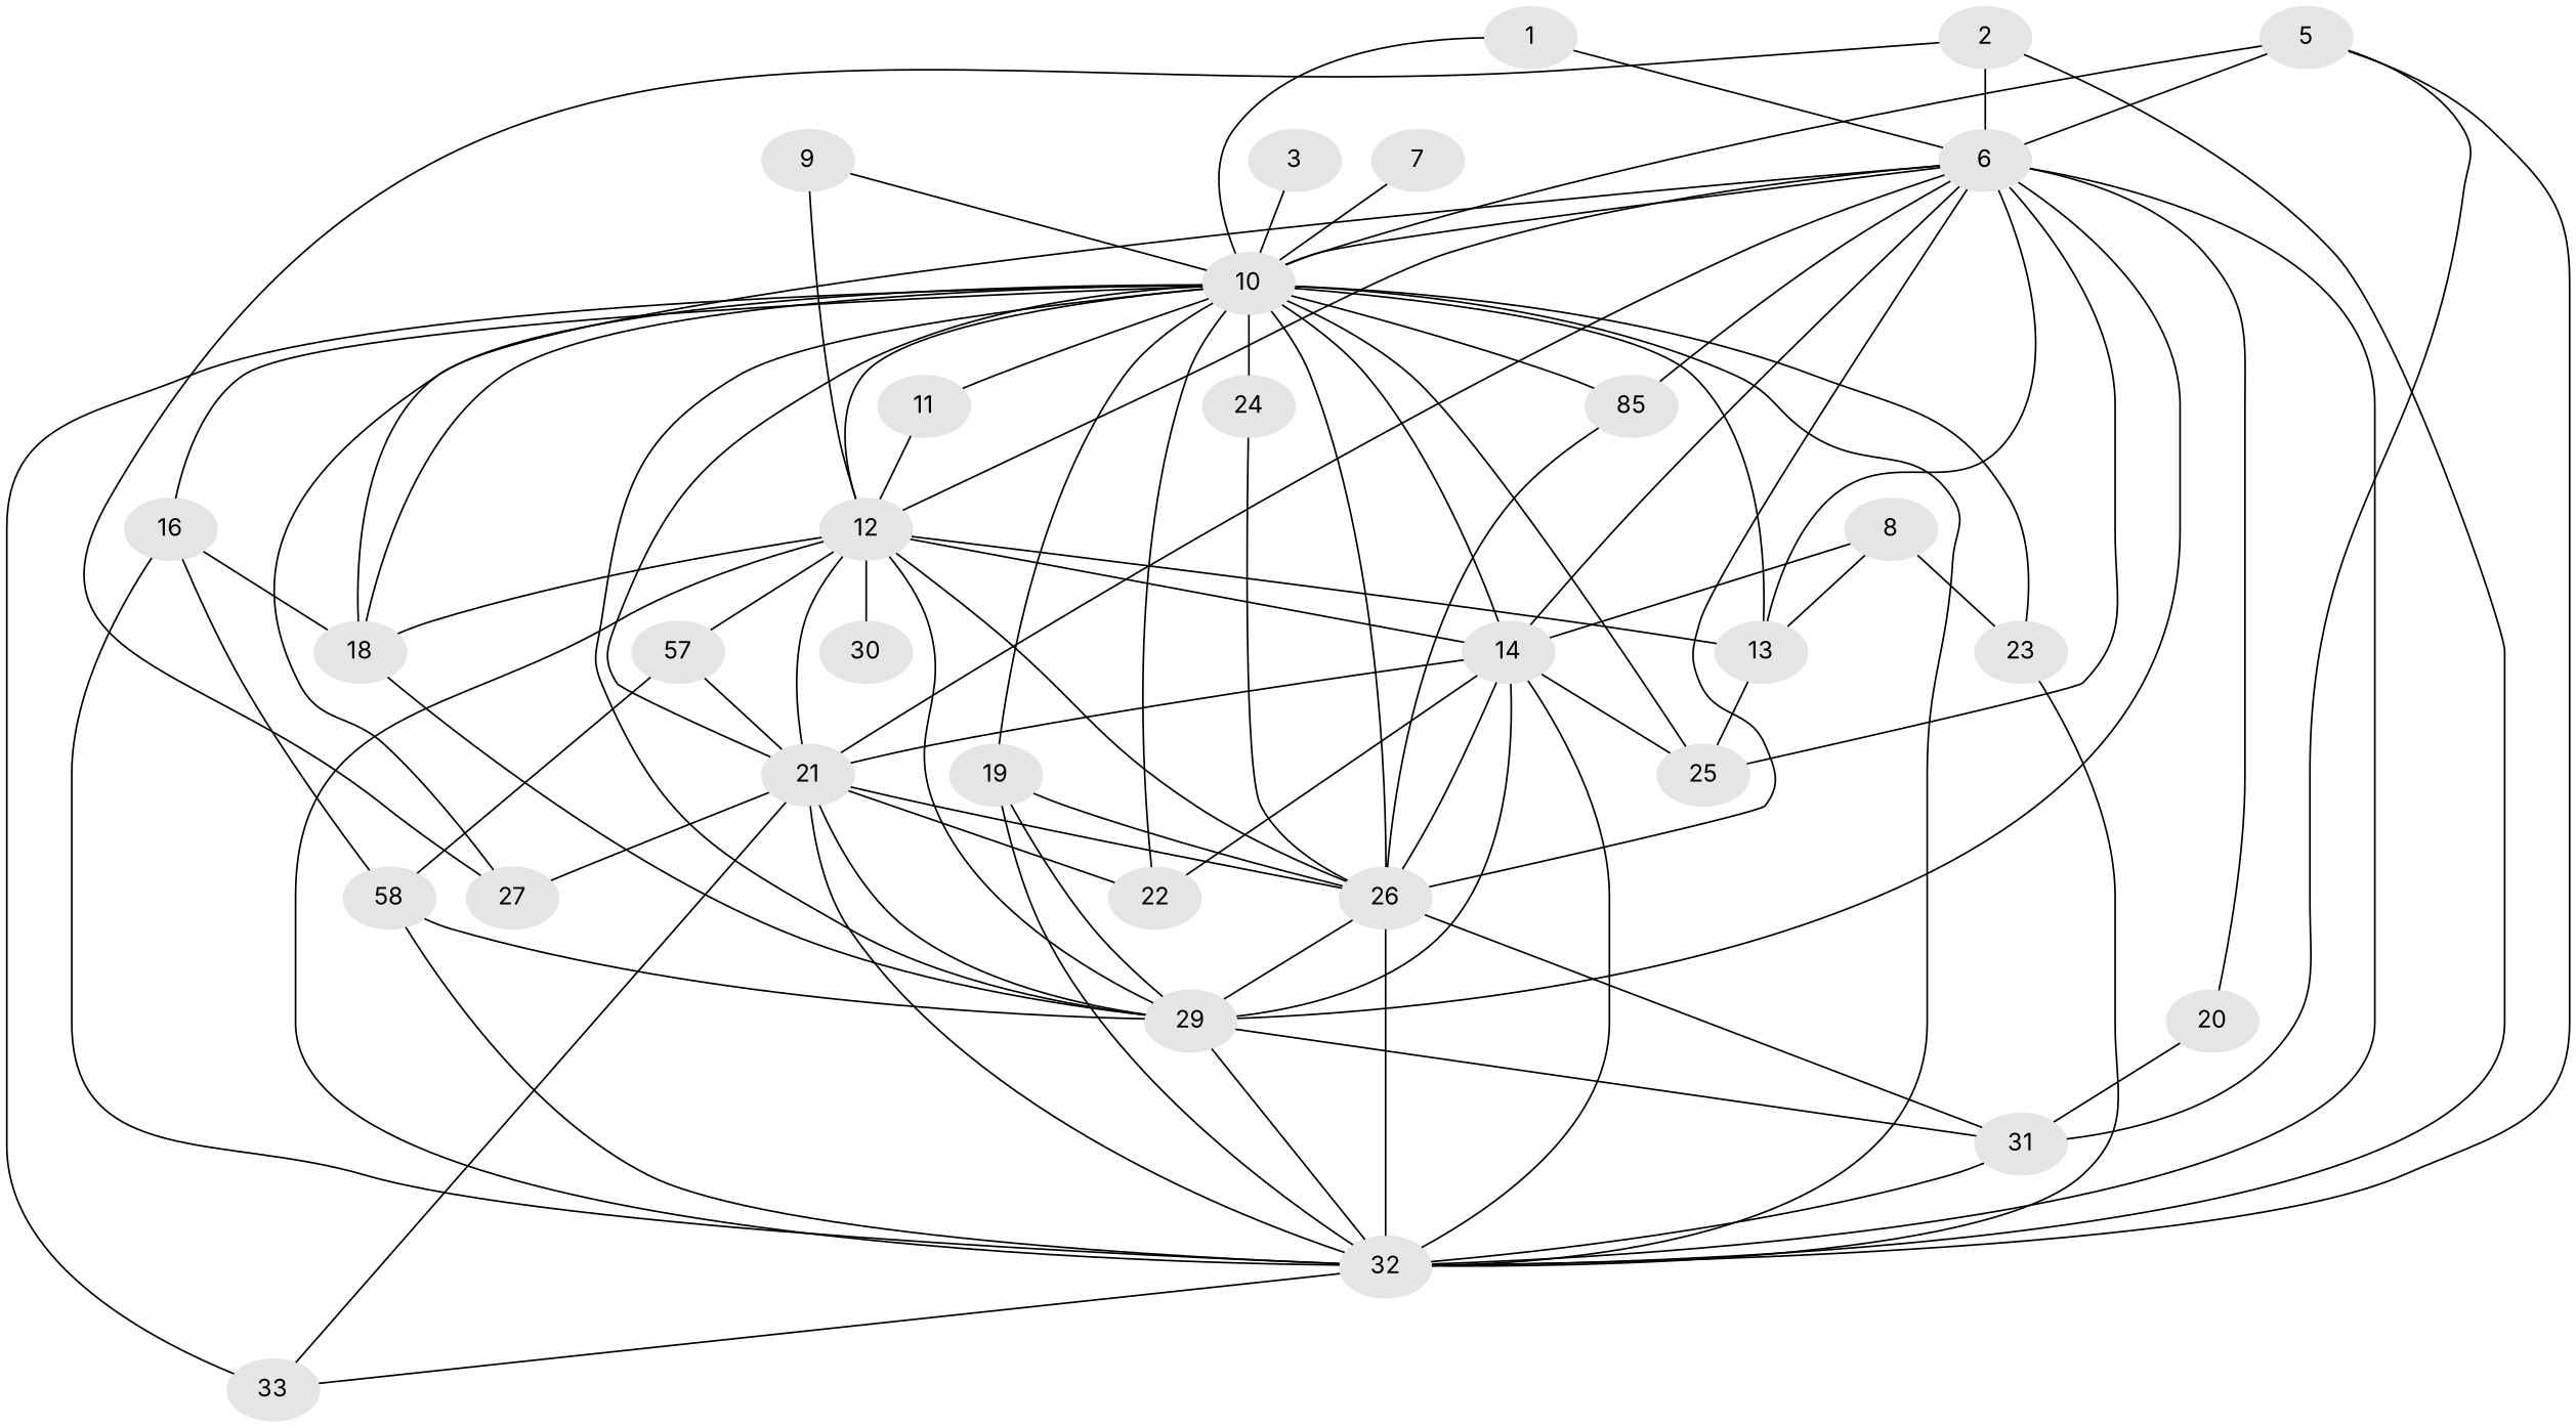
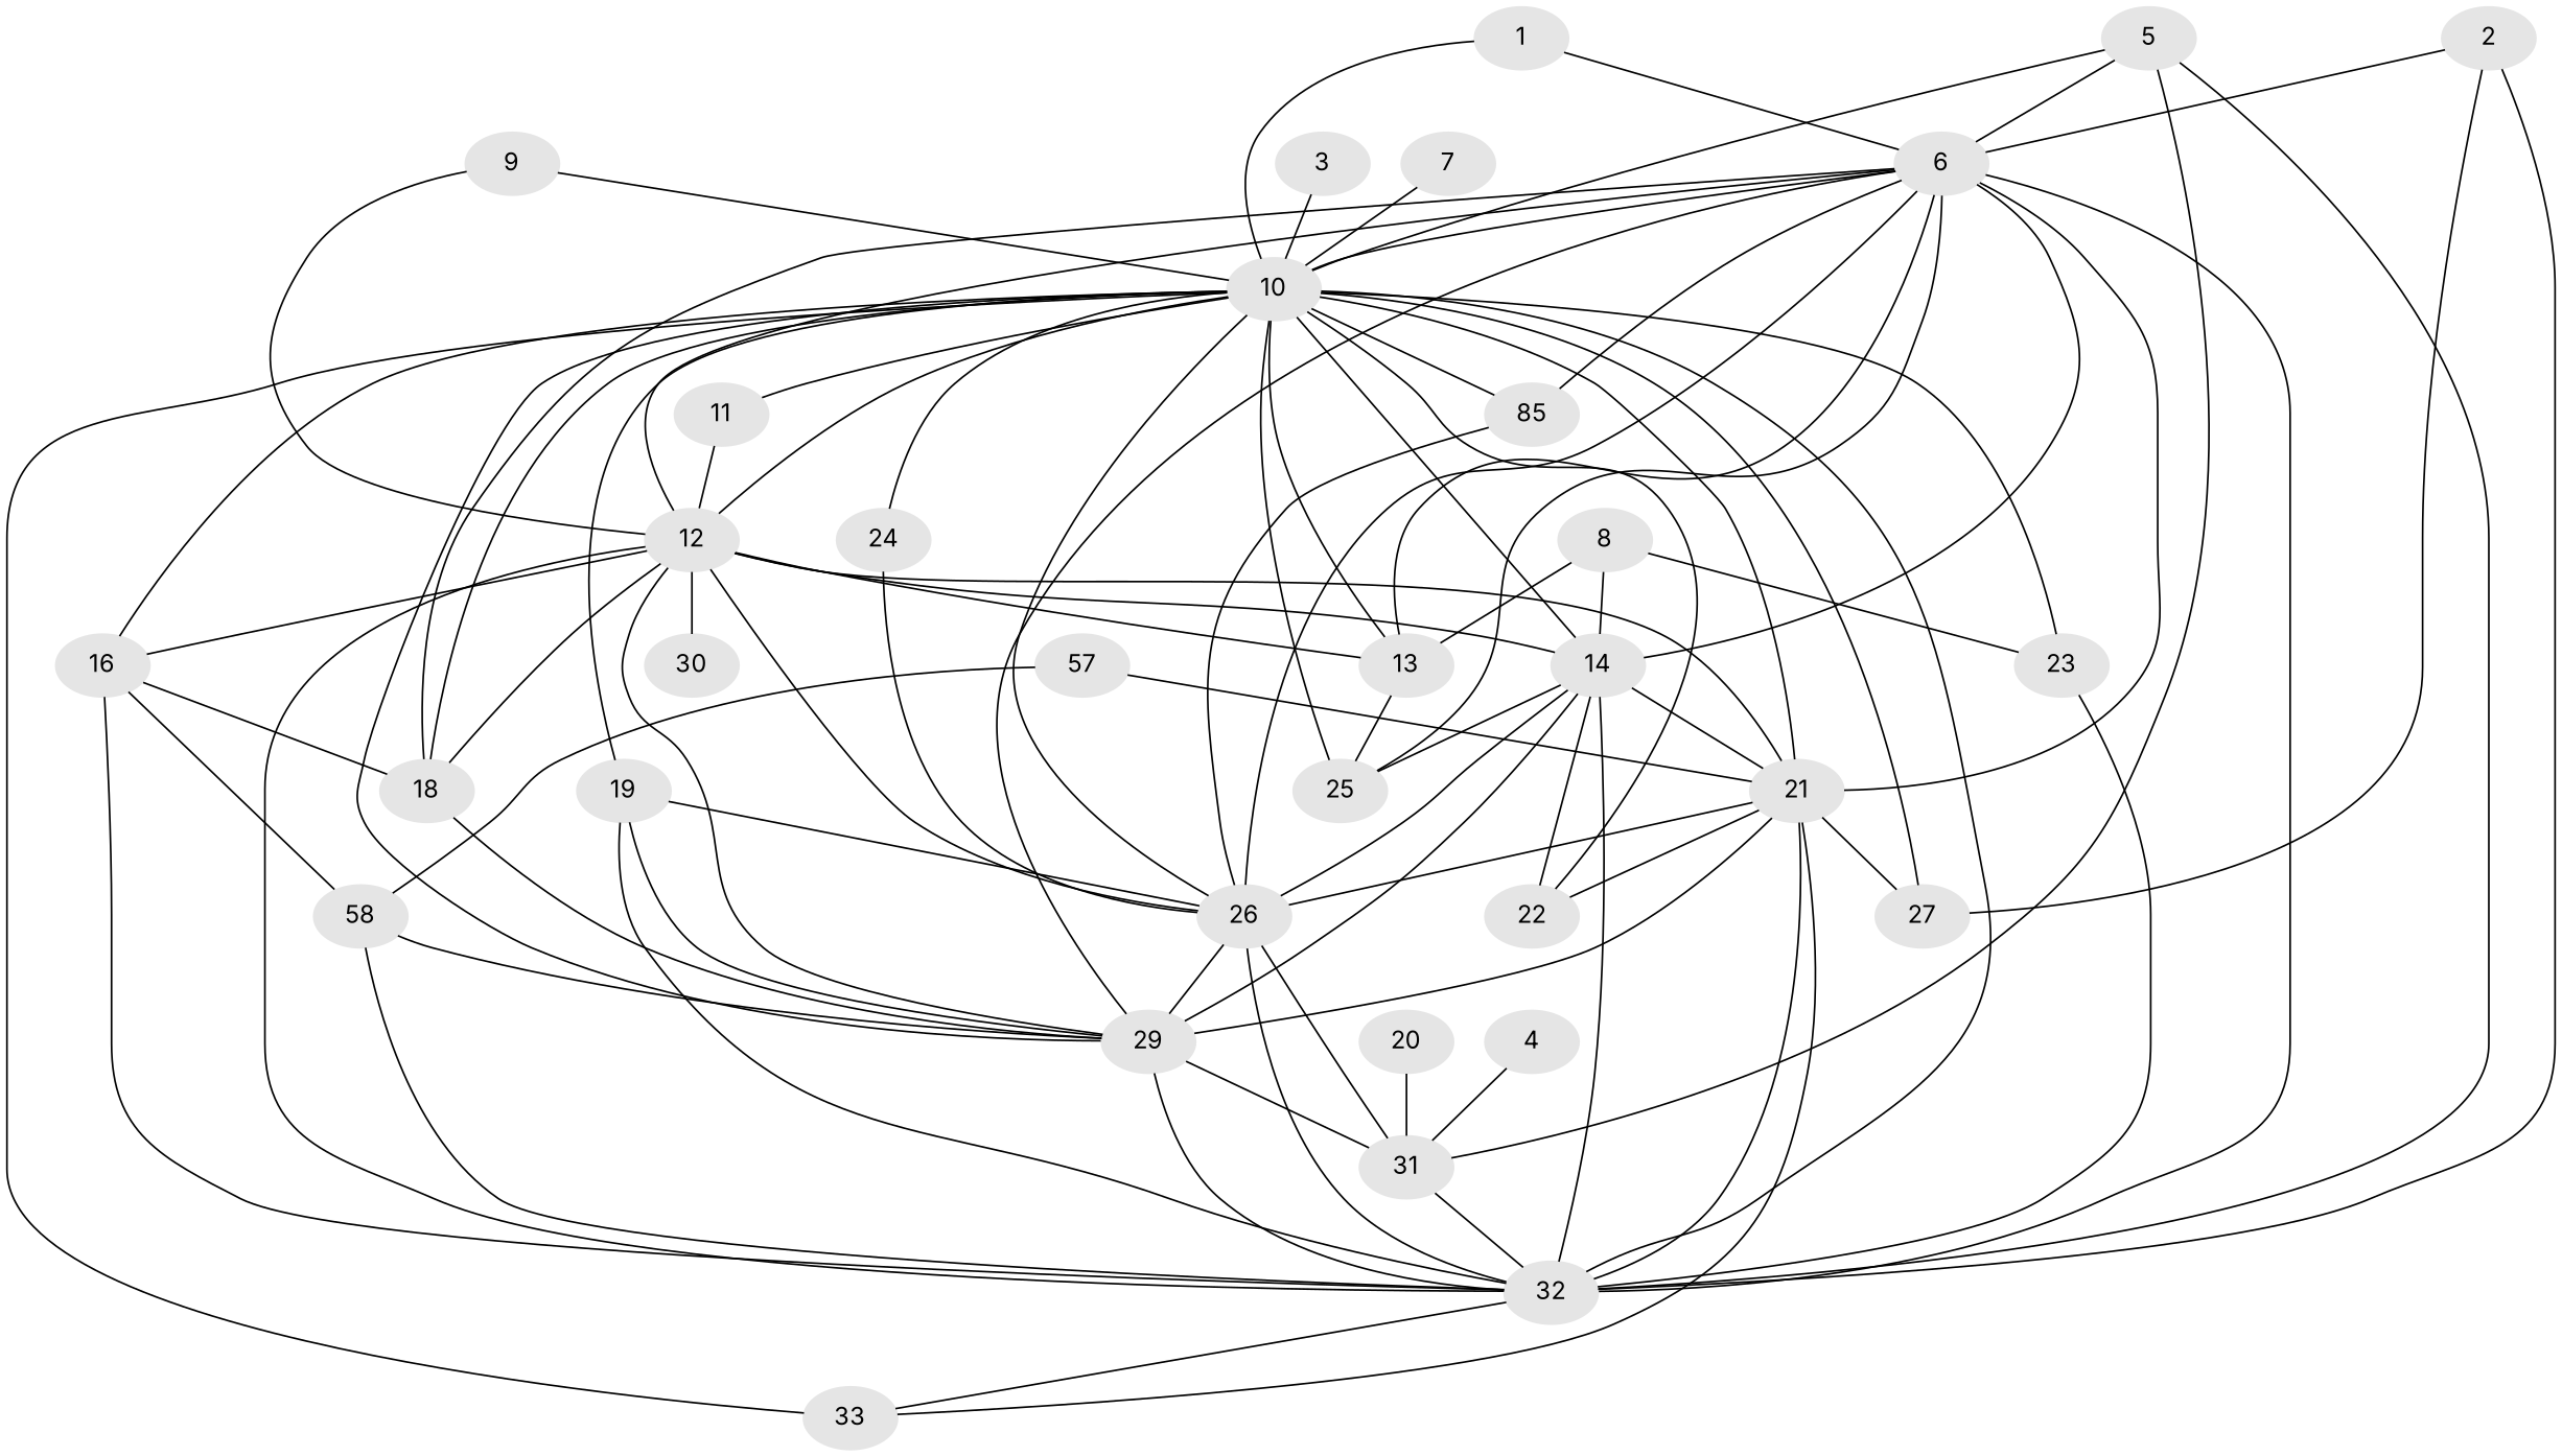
  graph {
    fontname=Inter
    node [color=gray90 fontname=Inter style=filled]
    edge [fontname=Inter weight=1.0]
    1
    6
    10
    32
    12
    13
    14
    n8 [label=85]
    18
    20
    21
    25
    26
    29
    27
    23
    11
    16
    19
    22
    24
    33
    2
    3
+   4
    31
    5
    n28 [label=57]
    30
    7
    8
    9
    n33 [label=58]
    1 -- 6
    1 -- 10
    6 -- 10
    6 -- 32 [weight=4.0]
    6 -- 12
    6 -- 13
    6 -- 14 [weight=2.0]
    6 -- n8
    6 -- 18
-   6 -- 20
    6 -- 21 [weight=2.0]
    6 -- 25
    6 -- 26 [weight=4.0]
    6 -- 29
    10 -- 32 [weight=4.0]
    10 -- 12
    10 -- 13
    10 -- 14 [weight=2.0]
    10 -- n8
    10 -- 18
    10 -- 21
    10 -- 25
    10 -- 26 [weight=2.0]
    10 -- 29
    10 -- 27 [weight=2.0]
    10 -- 23 [weight=2.0]
    10 -- 11
    10 -- 16
    10 -- 19
    10 -- 22
    10 -- 24
    10 -- 33 [weight=2.0]
    32 -- 33
    12 -- 32 [weight=3.0]
    12 -- 13
    12 -- 14
    12 -- 18
    12 -- 21
    12 -- 26 [weight=3.0]
    12 -- 29
-   12 -- n28
+   12 -- 16
    12 -- 30
    13 -- 25
    14 -- 32 [weight=2.0]
    14 -- 21
    14 -- 25
    14 -- 26 [weight=3.0]
    14 -- 29
    14 -- 22
    n8 -- 26
    18 -- 29
    20 -- 31
    21 -- 32 [weight=2.0]
    21 -- 26 [weight=3.0]
    21 -- 29 [weight=2.0]
    21 -- 27
    21 -- 22 [weight=2.0]
    21 -- 33
    26 -- 32 [weight=6.0]
    26 -- 29 [weight=2.0]
    26 -- 31 [weight=2.0]
    29 -- 32 [weight=2.0]
    29 -- 31
    23 -- 32 [weight=2.0]
    11 -- 12
    16 -- 32
    16 -- 18
    16 -- n33
    19 -- 32
    19 -- 26
    19 -- 29
    24 -- 26
    2 -- 6
    2 -- 32
    2 -- 27
    3 -- 10
+   4 -- 31
    31 -- 32
    5 -- 6
    5 -- 10
    5 -- 32
    5 -- 31
    n28 -- 21 [weight=2.0]
    n28 -- n33
    7 -- 10
    8 -- 13
    8 -- 14
    8 -- 23
    9 -- 10
    9 -- 12
    n33 -- 32
    n33 -- 29
  }
